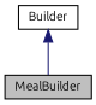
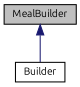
  digraph {
    fontname=Ubuntu
    node [color=black fontname=Ubuntu fontsize=10 shape=record style=filled]
    n1 [fillcolor=grey75 fontcolor=black height=0.2 label=MealBuilder width=0.4]
    n2 [fillcolor=white height=0.2 label=Builder width=0.4]
-   n2 -> n1 [color=midnightblue dir=back fontname=Ubuntu fontsize=10 labelfontname=Helvetica labelfontsize=10 style=solid]
+   n1 -> n2 [color=midnightblue dir=back fontname=Ubuntu fontsize=10 labelfontname=Helvetica labelfontsize=10 style=solid]
  }
